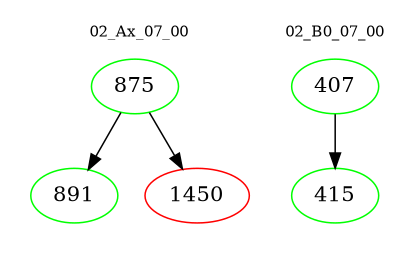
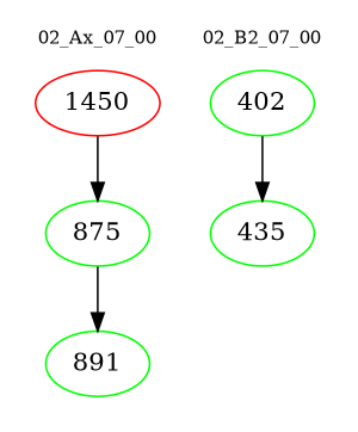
  digraph {
    node [color=green]
    edge [color=black]
    n1 [label=875]
    n2 [label=891]
    n3 [color=red label=1450]
-   n4 [label=407]
-   n5 [label=415]
+   n4 [label=402]
+   n5 [label=435]
    subgraph cluster_1 {
      color=white
      fontsize=10
      label="02_Ax_07_00"
      n1
      n2
      n3
    }
    subgraph cluster_2 {
      color=white
      fontsize=10
-     label="02_B0_07_00"
+     label="02_B2_07_00"
      n4
      n5
    }
    n1 -> n2
-   n1 -> n3
+   n3 -> n1
    n4 -> n5
  }
